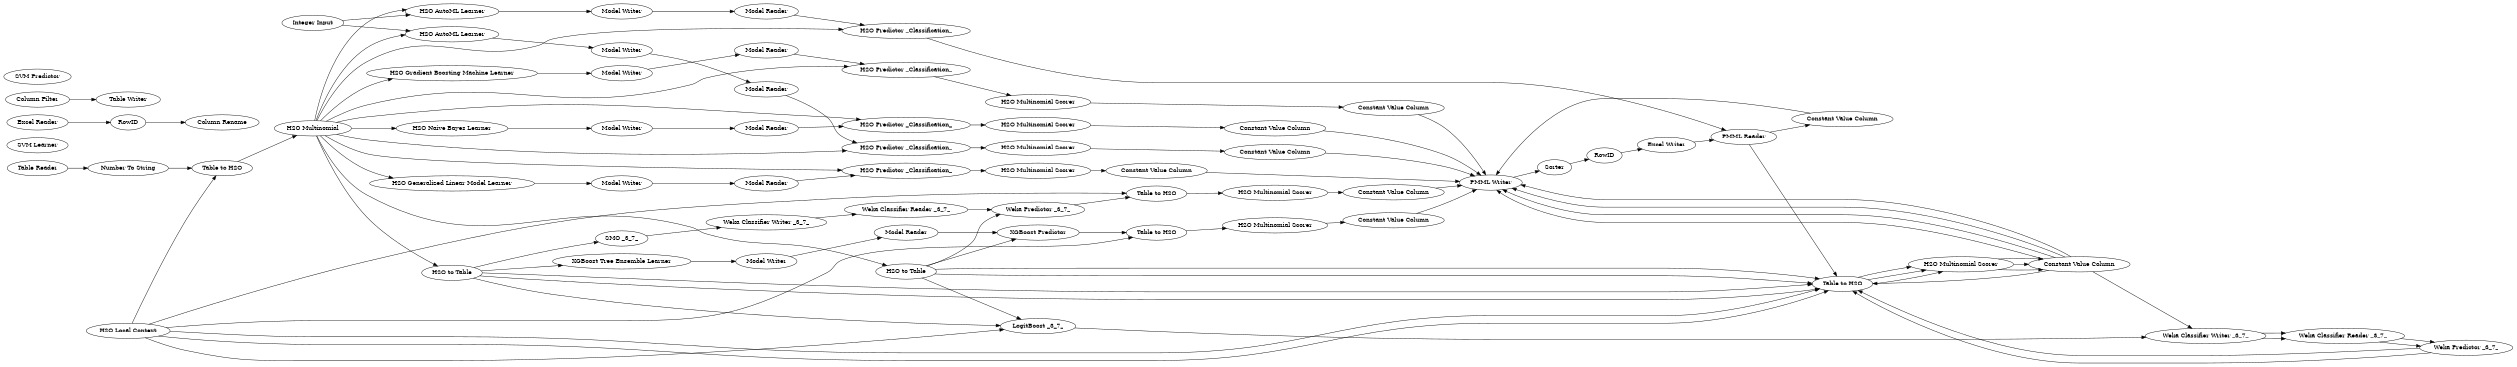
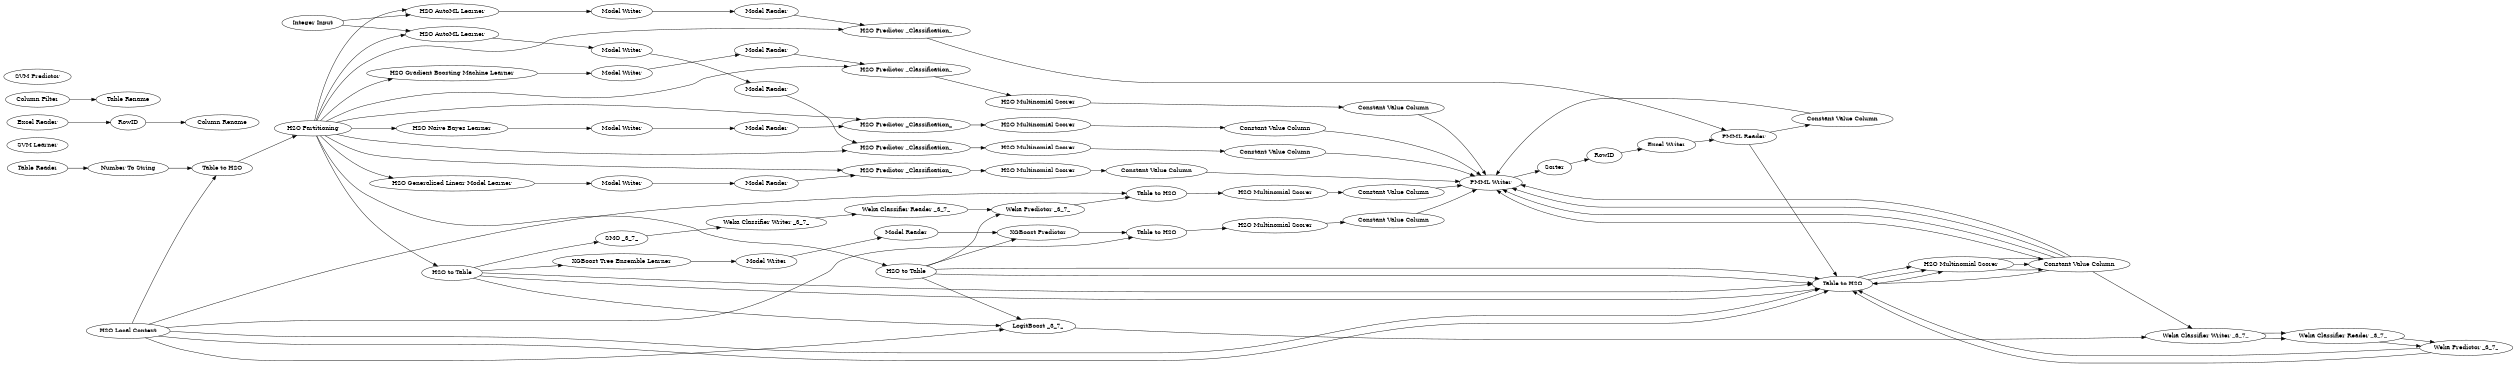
  digraph {
    rankdir=LR
    n1 [label="H2O Local Context"]
    n2 [label="Table to H2O"]
    n3 [label="Table to H2O"]
    n4 [label="Table to H2O"]
    n5 [label="LogitBoost _3_7_"]
    n6 [label="Table to H2O"]
-   n7 [label="H2O Multinomial"]
+   n7 [label="H2O Partitioning"]
    n8 [label="H2O Multinomial Scorer"]
    n9 [label="H2O Multinomial Scorer"]
    n10 [label="Weka Classifier Writer _3_7_"]
    n11 [label="H2O Multinomial Scorer"]
    n12 [label="H2O AutoML Learner"]
    n13 [label="H2O Predictor _Classification_"]
    n14 [label="H2O Generalized Linear Model Learner"]
    n15 [label="H2O Gradient Boosting Machine Learner"]
    n16 [label="H2O Naive Bayes Learner"]
    n17 [label="H2O Predictor _Classification_"]
    n18 [label="H2O Predictor _Classification_"]
    n19 [label="H2O Predictor _Classification_"]
    n20 [label="H2O to Table"]
    n21 [label="H2O to Table"]
    n22 [label="H2O Predictor _Classification_"]
    n23 [label="H2O AutoML Learner"]
    n24 [label="Model Writer"]
    n25 [label="H2O Multinomial Scorer"]
    n26 [label="Model Writer"]
    n27 [label="Model Writer"]
    n28 [label="Model Writer"]
    n29 [label="H2O Multinomial Scorer"]
    n30 [label="H2O Multinomial Scorer"]
    n31 [label="H2O Multinomial Scorer"]
    n32 [label="XGBoost Tree Ensemble Learner"]
    n33 [label="SMO _3_7_"]
    n34 [label="XGBoost Predictor"]
    n35 [label="Weka Predictor _3_7_"]
    n36 [label="PMML Reader"]
    n37 [label="Model Writer"]
    n38 [label="Integer Input"]
    n39 [label="Model Reader"]
    n40 [label="Number To String"]
    n41 [label="Constant Value Column"]
    n42 [label="Model Reader"]
    n43 [label="Model Reader"]
    n44 [label="Model Reader"]
    n45 [label="Constant Value Column"]
    n46 [label="PMML Writer"]
    n47 [label=Sorter]
    n48 [label="Constant Value Column"]
    n49 [label="Constant Value Column"]
    n50 [label="Model Writer"]
    n51 [label="Model Reader"]
    n52 [label="Weka Classifier Writer _3_7_"]
    n53 [label="Constant Value Column"]
    n54 [label="Weka Classifier Reader _3_7_"]
    n55 [label="Constant Value Column"]
    n56 [label="Weka Classifier Reader _3_7_"]
    n57 [label="Weka Predictor _3_7_"]
    n58 [label="Constant Value Column"]
    n59 [label="SVM Learner"]
    n60 [label="Constant Value Column"]
    n61 [label=RowID]
    n62 [label="Model Reader"]
    n63 [label="Excel Writer"]
    n64 [label="Table Reader"]
    n65 [label="Excel Reader"]
    n66 [label=RowID]
    n67 [label="Column Rename"]
    n68 [label="Column Filter"]
-   n69 [label="Table Writer"]
+   n69 [label="Table Rename"]
    n70 [label="SVM Predictor"]
    n1 -> n2
    n1 -> n3
    n1 -> n4
    n1 -> n5
    n1 -> n6
    n1 -> n6
    n2 -> n7
    n3 -> n8
    n4 -> n9
    n5 -> n10
    n6 -> n11
    n6 -> n11
    n6 -> n11
    n7 -> n12
    n7 -> n13
    n7 -> n14
    n7 -> n15
    n7 -> n16
    n7 -> n17
    n7 -> n18
    n7 -> n19
    n7 -> n20
    n7 -> n21
    n7 -> n22
    n7 -> n23
    n8 -> n53
    n9 -> n55
    n10 -> n56
    n10 -> n56
    n11 -> n58
    n11 -> n58
    n11 -> n58
    n12 -> n24
    n13 -> n25
    n14 -> n26
    n15 -> n27
    n16 -> n28
    n17 -> n29
    n18 -> n30
    n19 -> n31
    n20 -> n5
    n20 -> n6
    n20 -> n6
    n20 -> n32
    n20 -> n33
    n21 -> n5
    n21 -> n6
    n21 -> n6
    n21 -> n34
    n21 -> n35
    n22 -> n36
    n23 -> n37
    n24 -> n39
    n25 -> n41
    n26 -> n42
    n27 -> n43
    n28 -> n44
    n29 -> n45
    n30 -> n48
    n31 -> n49
    n32 -> n50
    n33 -> n52
    n34 -> n3
    n35 -> n4
    n36 -> n6
    n36 -> n60
    n37 -> n62
    n38 -> n12
    n38 -> n23
    n39 -> n13
    n40 -> n2
    n41 -> n46
    n42 -> n19
    n43 -> n17
    n44 -> n18
    n45 -> n46
    n46 -> n47
    n47 -> n61
    n48 -> n46
    n49 -> n46
    n50 -> n51
    n51 -> n34
    n52 -> n54
    n53 -> n46
    n54 -> n35
    n55 -> n46
    n56 -> n57
    n56 -> n57
    n57 -> n6
    n57 -> n6
    n58 -> n6
    n58 -> n10
    n58 -> n46
    n58 -> n46
    n58 -> n46
    n58 -> n46
    n60 -> n46
    n61 -> n63
    n62 -> n22
    n63 -> n36
    n64 -> n40
    n65 -> n66
    n66 -> n67
    n68 -> n69
  }
